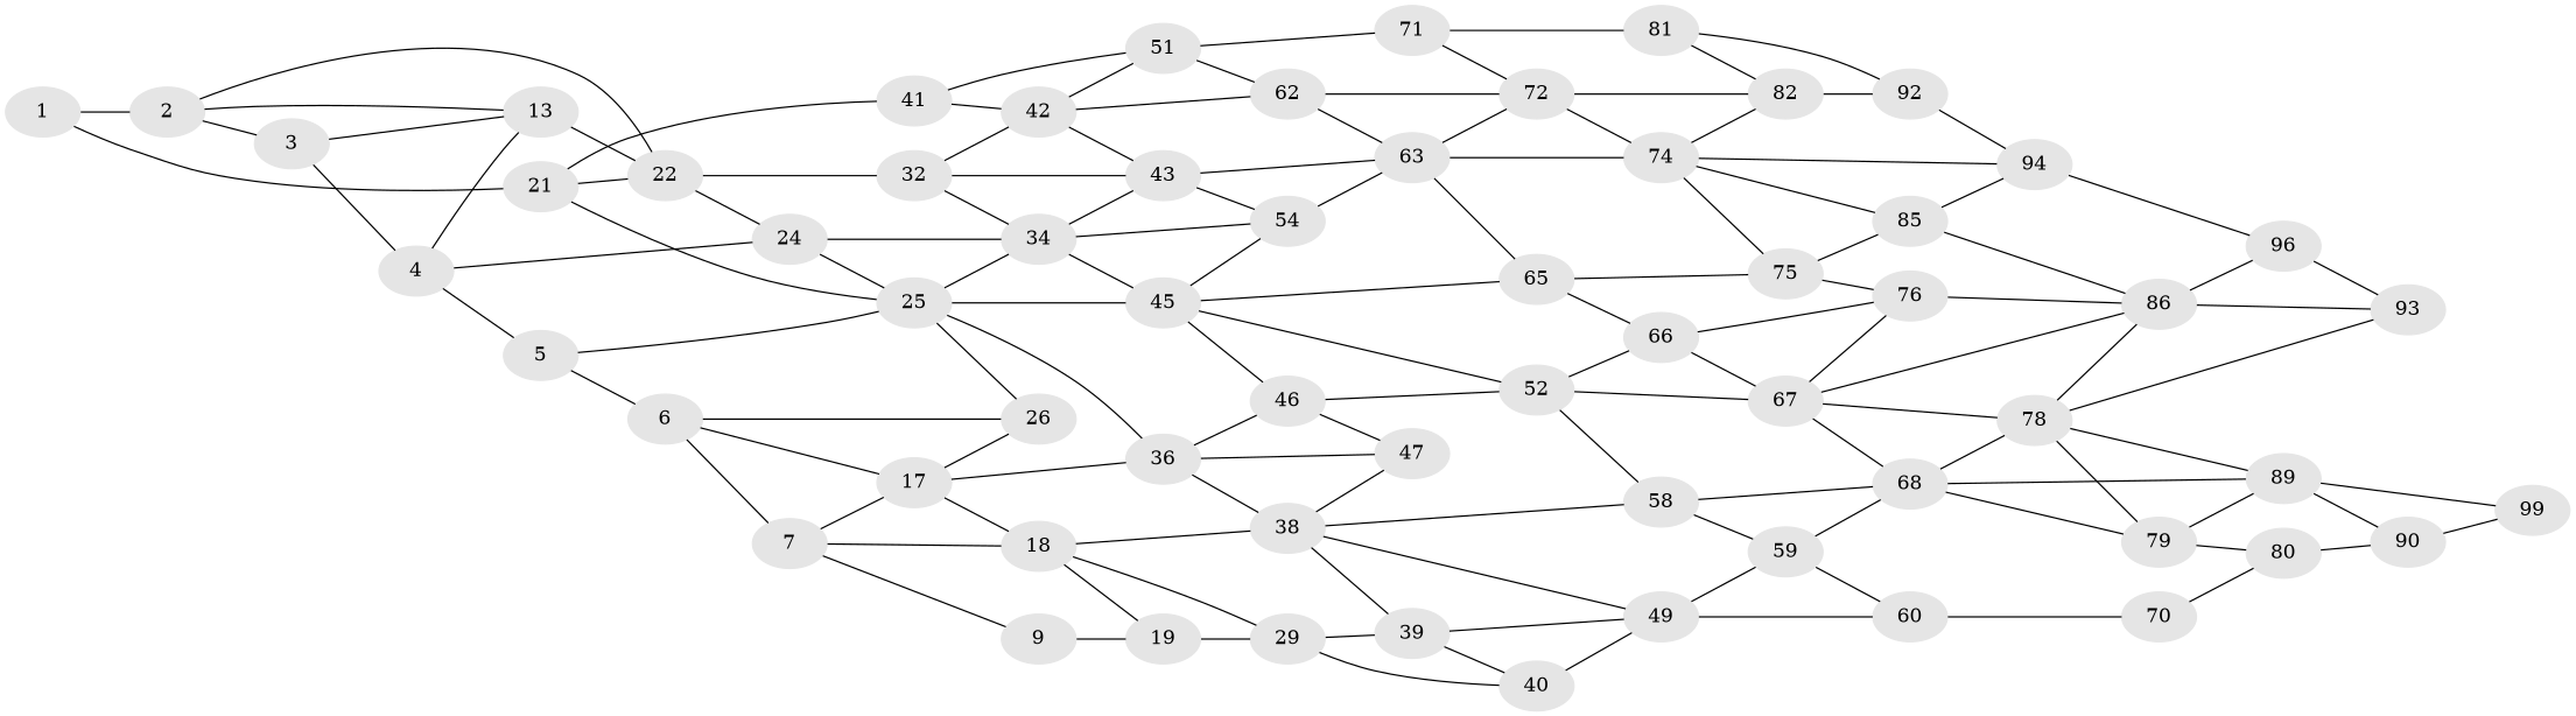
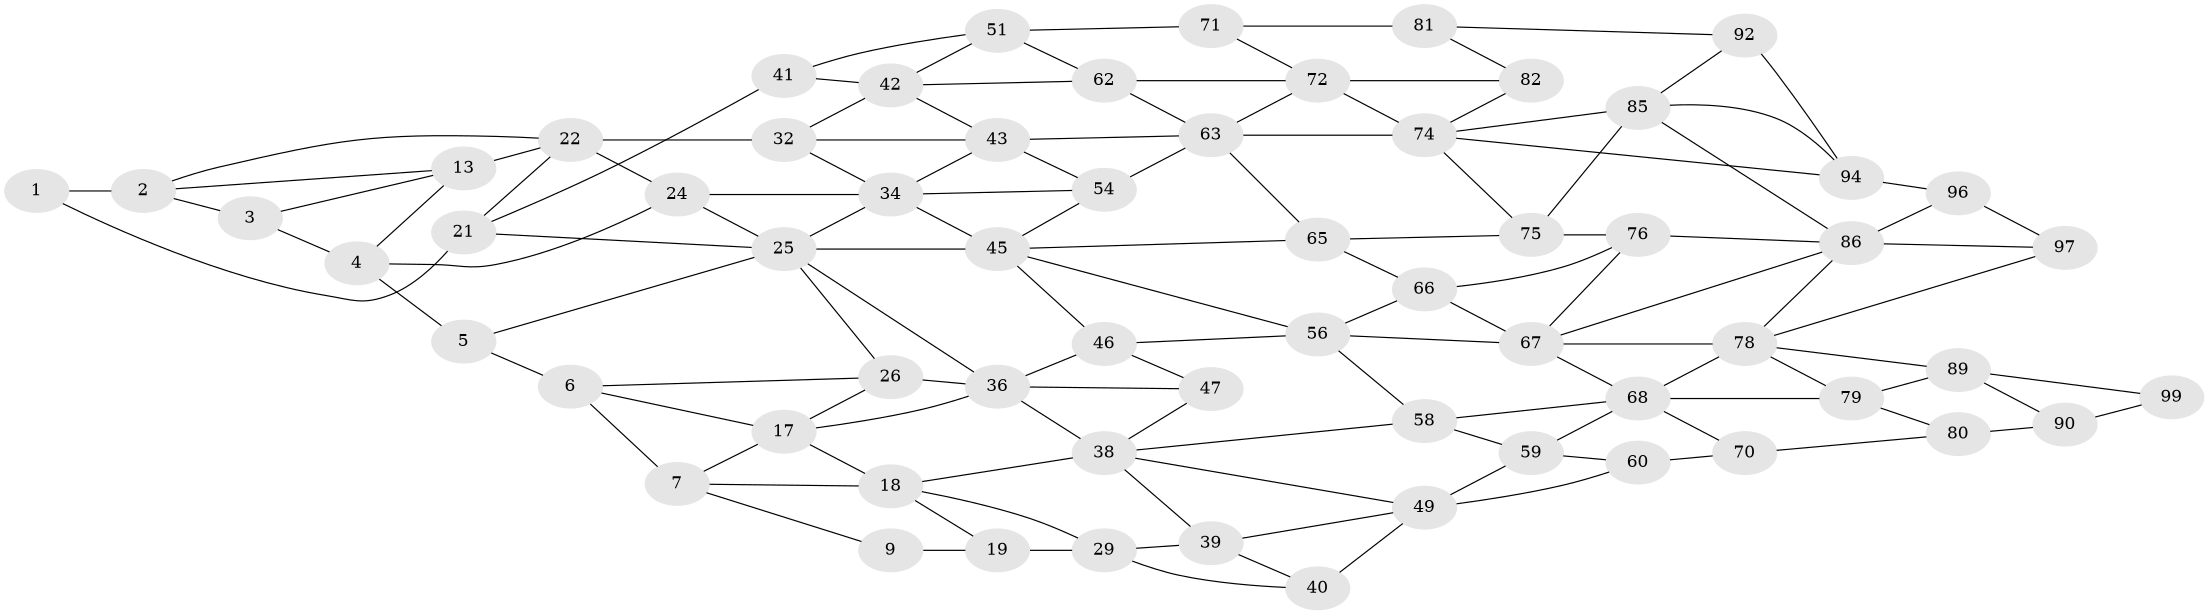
  graph {
    rankdir=LR
    node [color=gray90 style=filled]
    1 [super="+11"]
    2 [super="+12"]
    21 [super="+31"]
    3
    13
    22 [super="+23"]
    25 [super="+35"]
    41
    4 [super="+14"]
    24
    32 [super="+33"]
    5 [super="+15"]
    6 [super="+16"]
    34 [super="+44"]
    7 [super="+8"]
    17 [super="+27"]
    26
    36 [super="+37"]
    45 [super="+55"]
    9 [super="+10"]
    18 [super="+28"]
    19 [super="+20"]
    29 [super="+30"]
    38 [super="+48"]
    46
    47
    39
    40
    49 [super="+50"]
    58
    42 [super="+52"]
    43 [super="+53"]
    51 [super="+61"]
    54
-   56 [super="+57" label=52]
+   56 [super="+57"]
    65
    62
    63 [super="+64"]
    59
    60
    68 [super="+69"]
    71
    72 [super="+73"]
    74 [super="+84"]
    66
    67 [super="+77"]
    75
    70
    81 [super="+91"]
    76
    78 [super="+88"]
    86 [super="+87"]
    79
    80
    82 [super="+83"]
    85
    94 [super="+95"]
    89
-   97 [super="+98" label=93]
+   97 [super="+98"]
    96
    90 [super="+100"]
    92 [super="+93"]
    99
    1 -- 2 [weight=2]
    1 -- 21
    2 -- 3
    2 -- 13
    2 -- 22
    21 -- 22
    21 -- 25
    21 -- 41
    3 -- 13
    3 -- 4
    13 -- 22
    22 -- 24
    22 -- 32 [weight=2]
    25 -- 34
    25 -- 26
    25 -- 36
    25 -- 45
    41 -- 42
    41 -- 51
    4 -- 13
    4 -- 24
    4 -- 5 [weight=2]
    24 -- 25
    24 -- 34
    32 -- 34
    32 -- 42
    32 -- 43
    5 -- 25
    5 -- 6 [weight=2]
    6 -- 7
    6 -- 17
    6 -- 26
    34 -- 45
    34 -- 43
    34 -- 54
    7 -- 17
    7 -- 9
    7 -- 18
    17 -- 26
    17 -- 36
    17 -- 18 [weight=2]
+   26 -- 36
    36 -- 38
    36 -- 46
    36 -- 47
    45 -- 46
    45 -- 54
    45 -- 56
    45 -- 65
    9 -- 19 [weight=2]
    18 -- 19
    18 -- 29
    18 -- 38
    19 -- 29 [weight=2]
    29 -- 39
    29 -- 40
    38 -- 47
    38 -- 39
    38 -- 49
    38 -- 58
    46 -- 47
    46 -- 56
    39 -- 40
    39 -- 49
    40 -- 49
    49 -- 59
    49 -- 60
    58 -- 59
    58 -- 68
    42 -- 43 [weight=2]
    42 -- 51
    42 -- 62
    43 -- 54
    43 -- 63
    51 -- 62
    51 -- 71
    54 -- 63
    56 -- 58
    56 -- 66
    56 -- 67
    65 -- 66
    65 -- 75
    62 -- 63
    62 -- 72
    63 -- 65
    63 -- 72
    63 -- 74
    59 -- 60
    59 -- 68
    60 -- 70
-   68 -- 89
+   68 -- 70
    68 -- 78
    68 -- 79
    71 -- 72
    71 -- 81
    72 -- 74
    72 -- 82 [weight=2]
    74 -- 75
    74 -- 82
    74 -- 85
    74 -- 94
    66 -- 67
    66 -- 76
    67 -- 68
    67 -- 76
    67 -- 78
    67 -- 86
    75 -- 76
    75 -- 85
    70 -- 80
    81 -- 82
    81 -- 92
    76 -- 86
    78 -- 86
    78 -- 79
    78 -- 89
    78 -- 97
    86 -- 97
    86 -- 96
    79 -- 80
    79 -- 89
    80 -- 90
-   82 -- 92 [weight=2]
+   85 -- 92 [weight=2]
    85 -- 86
    85 -- 94
    94 -- 96
    89 -- 90
    89 -- 99
    96 -- 97
    90 -- 99
    92 -- 94
  }
